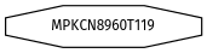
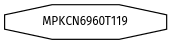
  digraph {
    rankdir=LR
    fontname="Fira Sans"
-   n1 [color=black fillcolor=white fontname="Fira Sans" fontsize=10 height=0.2 label=MPKCN8960T119 shape=octagon style=filled width=0.4]
+   n1 [color=black fillcolor=white fontname="Fira Sans" fontsize=10 height=0.2 label=MPKCN6960T119 shape=octagon style=filled width=0.4]
  }
